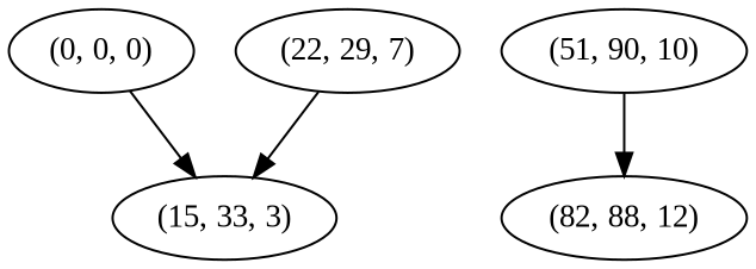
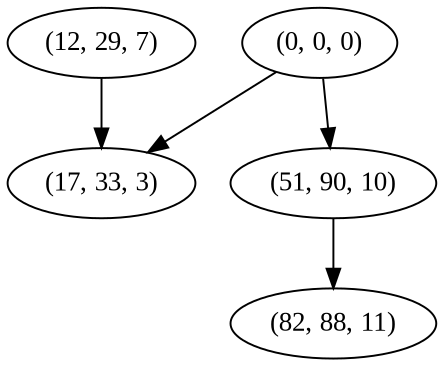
  digraph {
    fontname="Liberation Serif"
    node [fontname="Liberation Serif"]
    edge [fontname="Liberation Serif"]
    "(0, 0, 0)"
-   "(17, 33, 3)" [label="(15, 33, 3)"]
+   "(17, 33, 3)"
    n3 [label="(51, 90, 10)"]
-   "(82, 88, 11)" [label="(82, 88, 12)"]
-   "(22, 29, 7)"
+   "(82, 88, 11)"
+   "(22, 29, 7)" [label="(12, 29, 7)"]
    "(0, 0, 0)" -> "(17, 33, 3)"
+   "(0, 0, 0)" -> n3
    n3 -> "(82, 88, 11)"
    "(22, 29, 7)" -> "(17, 33, 3)"
  }
